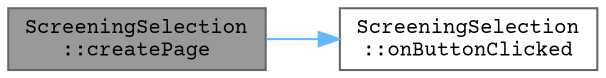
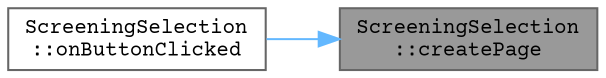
  digraph {
    rankdir=LR
    fontname="Courier Prime"
    node [fontname="Courier Prime" fontsize=10 shape=box style=filled]
    n1 [color=gray40 fillcolor=grey60 fontcolor=black height=0.2 label="ScreeningSelection\l::createPage" width=0.4]
    n2 [color=grey40 fillcolor=white height=0.2 label="ScreeningSelection\l::onButtonClicked" width=0.4]
-   n1 -> n2 [color=steelblue1 fontname="Courier Prime" fontsize=10 labelfontname=Helvetica labelfontsize=10 style=solid]
+   n2 -> n1 [color=steelblue1 fontname="Courier Prime" fontsize=10 labelfontname=Helvetica labelfontsize=10 style=solid]
  }
